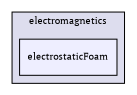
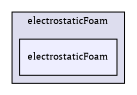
  digraph {
    compound=true
    fontname="PT Serif"
    n1 [fillcolor="#eeeeff" fontname="PT Serif" fontsize=10 label=electrostaticFoam pencolor=black shape=box style=filled]
    subgraph cluster_1 {
      bgcolor="#ddddee"
      fontsize=10
-     label=electromagnetics
+     label=electrostaticFoam
      pencolor=black
      n1
    }
  }
